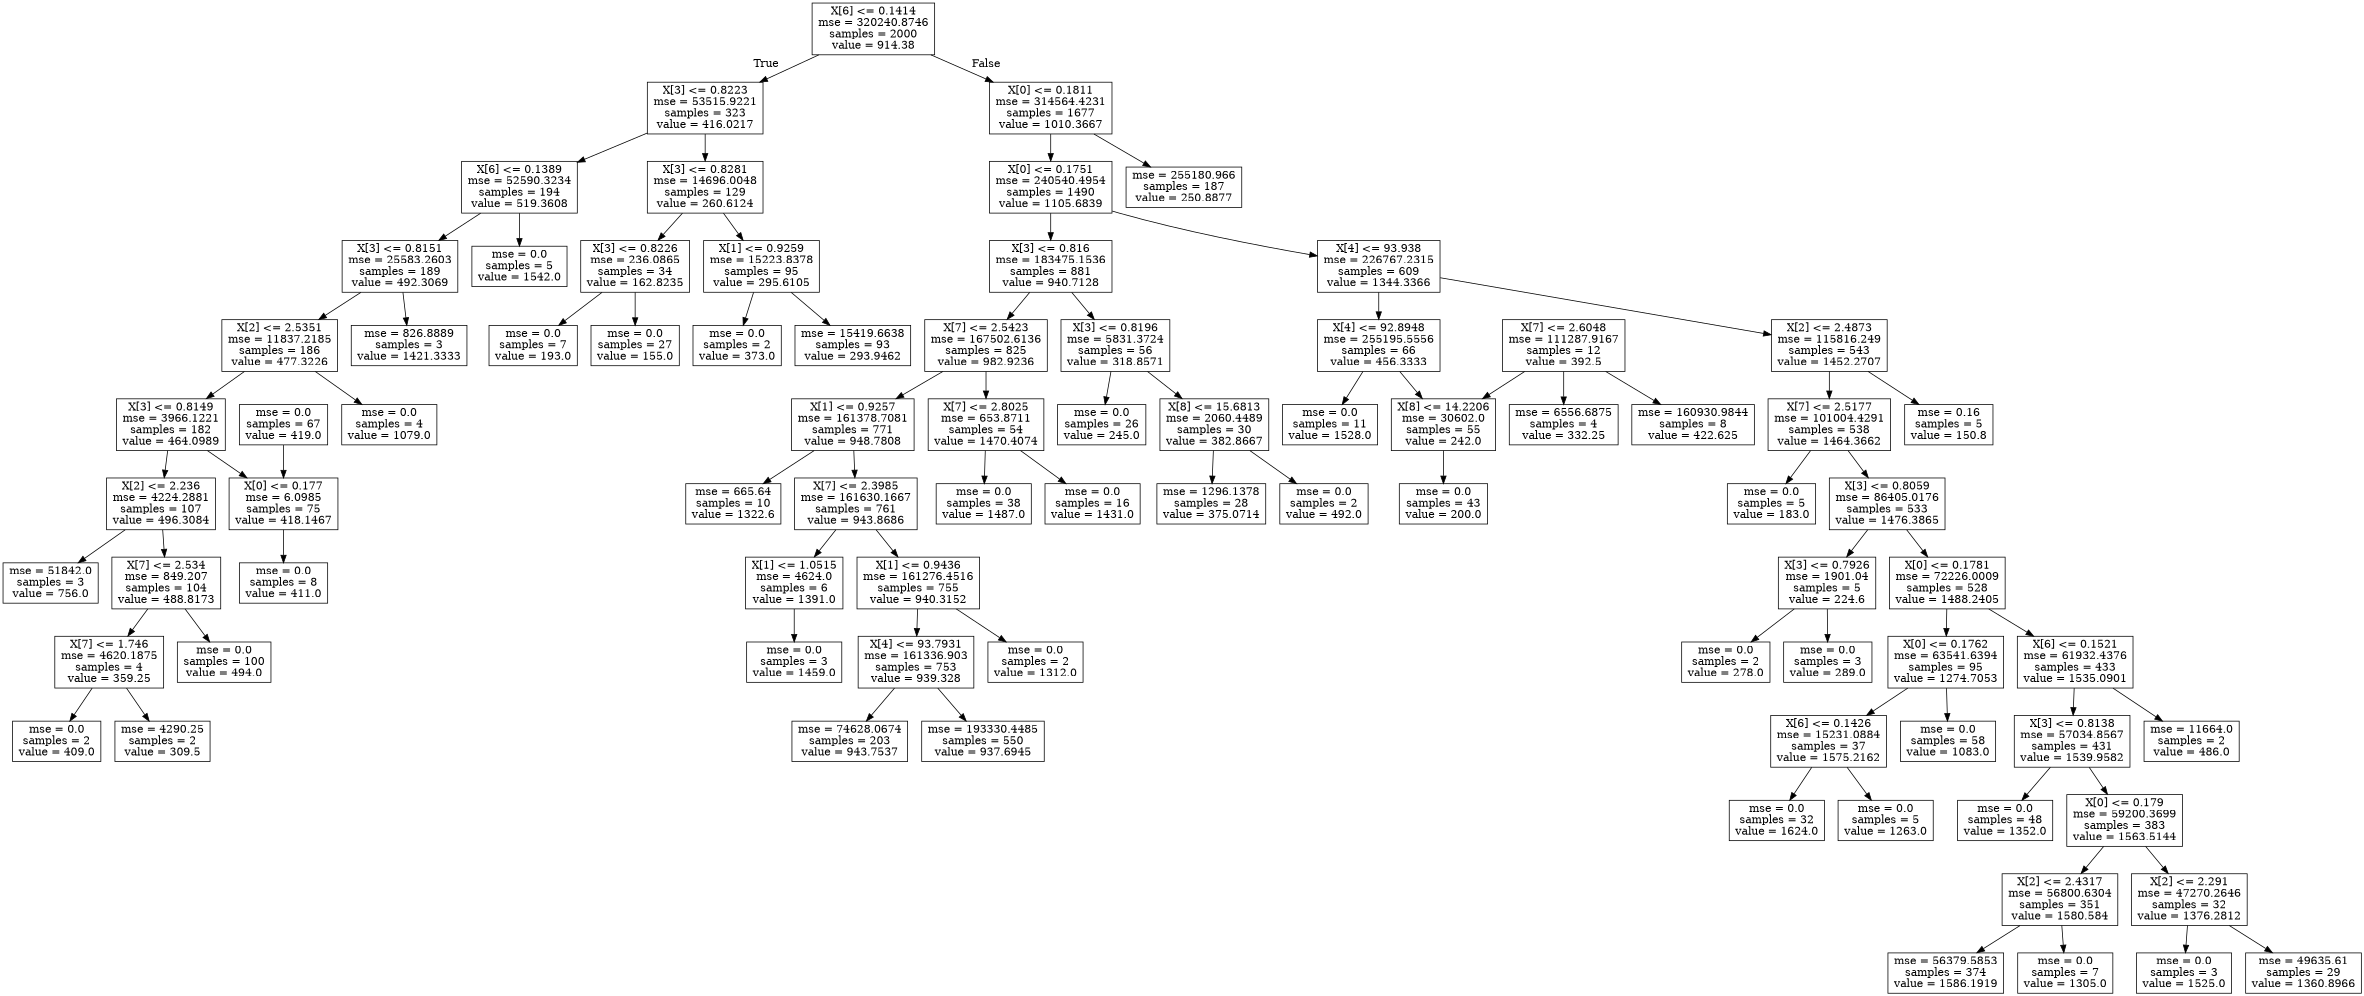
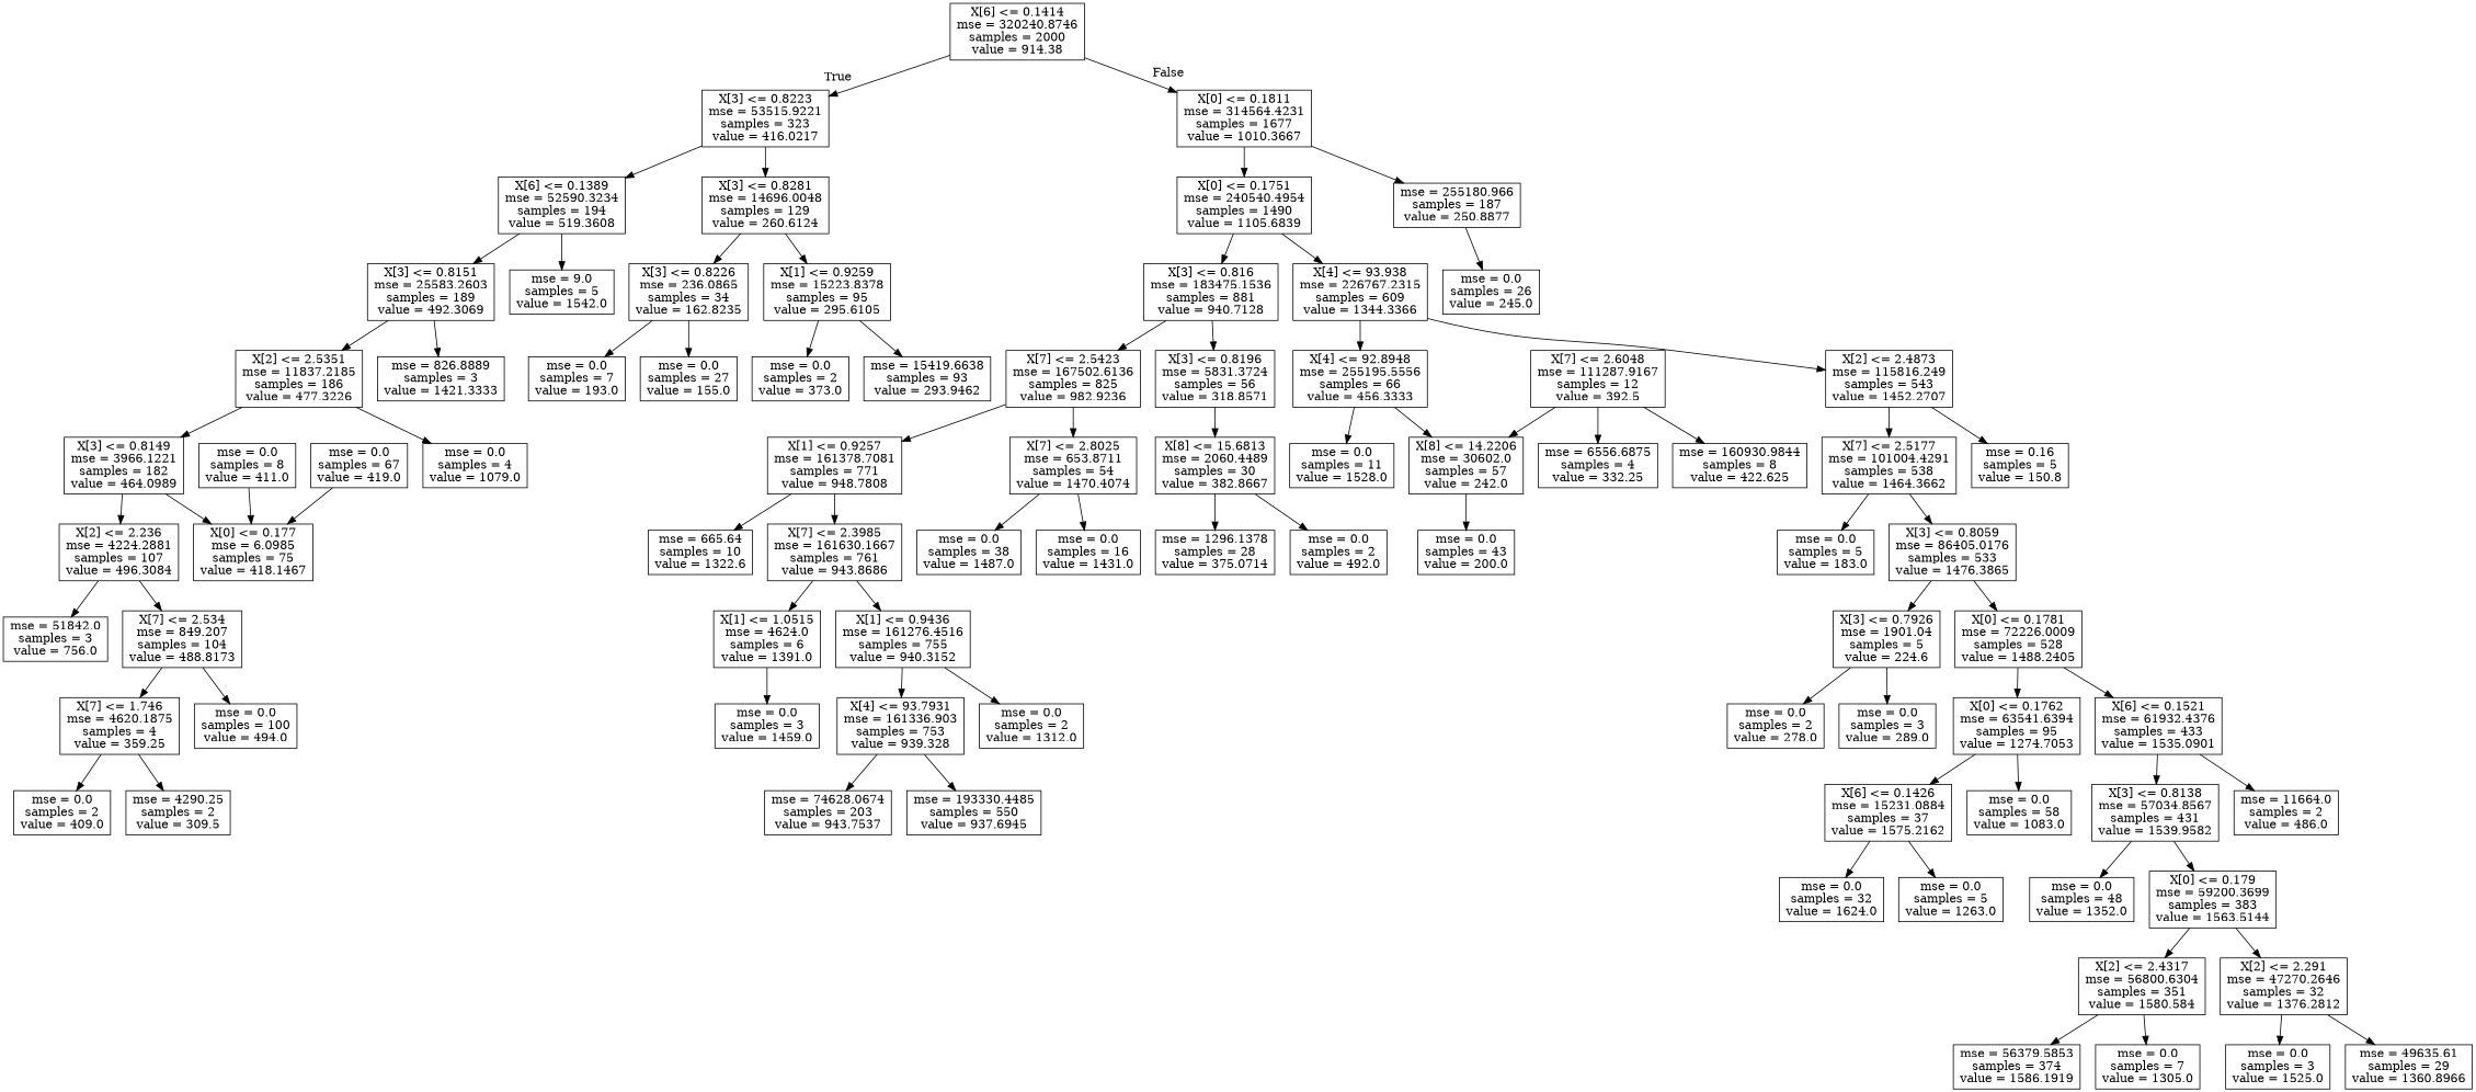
  digraph {
    node [shape=box]
    n1 [label="X[6] <= 0.1414\nmse = 320240.8746\nsamples = 2000\nvalue = 914.38"]
    n2 [label="X[3] <= 0.8223\nmse = 53515.9221\nsamples = 323\nvalue = 416.0217"]
    n3 [label="X[0] <= 0.1811\nmse = 314564.4231\nsamples = 1677\nvalue = 1010.3667"]
    n4 [label="X[6] <= 0.1389\nmse = 52590.3234\nsamples = 194\nvalue = 519.3608"]
    n5 [label="X[3] <= 0.8281\nmse = 14696.0048\nsamples = 129\nvalue = 260.6124"]
    n6 [label="X[0] <= 0.1751\nmse = 240540.4954\nsamples = 1490\nvalue = 1105.6839"]
    n7 [label="mse = 255180.966\nsamples = 187\nvalue = 250.8877"]
    n8 [label="X[3] <= 0.8151\nmse = 25583.2603\nsamples = 189\nvalue = 492.3069"]
-   n9 [label="mse = 0.0\nsamples = 5\nvalue = 1542.0"]
+   n9 [label="mse = 9.0\nsamples = 5\nvalue = 1542.0"]
    n10 [label="X[3] <= 0.8226\nmse = 236.0865\nsamples = 34\nvalue = 162.8235"]
    n11 [label="X[1] <= 0.9259\nmse = 15223.8378\nsamples = 95\nvalue = 295.6105"]
    n12 [label="X[2] <= 2.5351\nmse = 11837.2185\nsamples = 186\nvalue = 477.3226"]
    n13 [label="mse = 826.8889\nsamples = 3\nvalue = 1421.3333"]
    n14 [label="X[3] <= 0.8149\nmse = 3966.1221\nsamples = 182\nvalue = 464.0989"]
    n15 [label="mse = 0.0\nsamples = 4\nvalue = 1079.0"]
    n16 [label="X[2] <= 2.236\nmse = 4224.2881\nsamples = 107\nvalue = 496.3084"]
    n17 [label="X[0] <= 0.177\nmse = 6.0985\nsamples = 75\nvalue = 418.1467"]
    n18 [label="mse = 51842.0\nsamples = 3\nvalue = 756.0"]
    n19 [label="X[7] <= 2.534\nmse = 849.207\nsamples = 104\nvalue = 488.8173"]
    n20 [label="mse = 0.0\nsamples = 8\nvalue = 411.0"]
    n21 [label="X[7] <= 1.746\nmse = 4620.1875\nsamples = 4\nvalue = 359.25"]
    n22 [label="mse = 0.0\nsamples = 100\nvalue = 494.0"]
    n23 [label="mse = 0.0\nsamples = 2\nvalue = 409.0"]
    n24 [label="mse = 4290.25\nsamples = 2\nvalue = 309.5"]
    n25 [label="mse = 0.0\nsamples = 67\nvalue = 419.0"]
    n26 [label="mse = 0.0\nsamples = 7\nvalue = 193.0"]
    n27 [label="mse = 0.0\nsamples = 27\nvalue = 155.0"]
    n28 [label="mse = 0.0\nsamples = 2\nvalue = 373.0"]
    n29 [label="mse = 15419.6638\nsamples = 93\nvalue = 293.9462"]
    n30 [label="X[3] <= 0.816\nmse = 183475.1536\nsamples = 881\nvalue = 940.7128"]
    n31 [label="X[4] <= 93.938\nmse = 226767.2315\nsamples = 609\nvalue = 1344.3366"]
    n32 [label="X[7] <= 2.5423\nmse = 167502.6136\nsamples = 825\nvalue = 982.9236"]
    n33 [label="X[3] <= 0.8196\nmse = 5831.3724\nsamples = 56\nvalue = 318.8571"]
    n34 [label="X[4] <= 92.8948\nmse = 255195.5556\nsamples = 66\nvalue = 456.3333"]
    n35 [label="X[2] <= 2.4873\nmse = 115816.249\nsamples = 543\nvalue = 1452.2707"]
    n36 [label="X[1] <= 0.9257\nmse = 161378.7081\nsamples = 771\nvalue = 948.7808"]
    n37 [label="X[7] <= 2.8025\nmse = 653.8711\nsamples = 54\nvalue = 1470.4074"]
    n38 [label="mse = 0.0\nsamples = 26\nvalue = 245.0"]
    n39 [label="X[8] <= 15.6813\nmse = 2060.4489\nsamples = 30\nvalue = 382.8667"]
    n40 [label="mse = 665.64\nsamples = 10\nvalue = 1322.6"]
    n41 [label="X[7] <= 2.3985\nmse = 161630.1667\nsamples = 761\nvalue = 943.8686"]
    n42 [label="mse = 0.0\nsamples = 38\nvalue = 1487.0"]
    n43 [label="mse = 0.0\nsamples = 16\nvalue = 1431.0"]
    n44 [label="X[1] <= 1.0515\nmse = 4624.0\nsamples = 6\nvalue = 1391.0"]
    n45 [label="X[1] <= 0.9436\nmse = 161276.4516\nsamples = 755\nvalue = 940.3152"]
    n46 [label="mse = 0.0\nsamples = 3\nvalue = 1459.0"]
    n47 [label="X[4] <= 93.7931\nmse = 161336.903\nsamples = 753\nvalue = 939.328"]
    n48 [label="mse = 0.0\nsamples = 2\nvalue = 1312.0"]
    n49 [label="mse = 74628.0674\nsamples = 203\nvalue = 943.7537"]
    n50 [label="mse = 193330.4485\nsamples = 550\nvalue = 937.6945"]
    n51 [label="mse = 1296.1378\nsamples = 28\nvalue = 375.0714"]
    n52 [label="mse = 0.0\nsamples = 2\nvalue = 492.0"]
    n53 [label="mse = 0.0\nsamples = 11\nvalue = 1528.0"]
-   n54 [label="X[8] <= 14.2206\nmse = 30602.0\nsamples = 55\nvalue = 242.0"]
+   n54 [label="X[8] <= 14.2206\nmse = 30602.0\nsamples = 57\nvalue = 242.0"]
    n55 [label="X[7] <= 2.5177\nmse = 101004.4291\nsamples = 538\nvalue = 1464.3662"]
    n56 [label="mse = 0.16\nsamples = 5\nvalue = 150.8"]
    n57 [label="mse = 0.0\nsamples = 43\nvalue = 200.0"]
    n58 [label="X[7] <= 2.6048\nmse = 111287.9167\nsamples = 12\nvalue = 392.5"]
    n59 [label="mse = 6556.6875\nsamples = 4\nvalue = 332.25"]
    n60 [label="mse = 160930.9844\nsamples = 8\nvalue = 422.625"]
    n61 [label="mse = 0.0\nsamples = 5\nvalue = 183.0"]
    n62 [label="X[3] <= 0.8059\nmse = 86405.0176\nsamples = 533\nvalue = 1476.3865"]
    n63 [label="X[3] <= 0.7926\nmse = 1901.04\nsamples = 5\nvalue = 224.6"]
    n64 [label="X[0] <= 0.1781\nmse = 72226.0009\nsamples = 528\nvalue = 1488.2405"]
    n65 [label="mse = 0.0\nsamples = 2\nvalue = 278.0"]
    n66 [label="mse = 0.0\nsamples = 3\nvalue = 289.0"]
    n67 [label="X[0] <= 0.1762\nmse = 63541.6394\nsamples = 95\nvalue = 1274.7053"]
    n68 [label="X[6] <= 0.1521\nmse = 61932.4376\nsamples = 433\nvalue = 1535.0901"]
    n69 [label="X[6] <= 0.1426\nmse = 15231.0884\nsamples = 37\nvalue = 1575.2162"]
    n70 [label="mse = 0.0\nsamples = 58\nvalue = 1083.0"]
    n71 [label="X[3] <= 0.8138\nmse = 57034.8567\nsamples = 431\nvalue = 1539.9582"]
    n72 [label="mse = 11664.0\nsamples = 2\nvalue = 486.0"]
    n73 [label="mse = 0.0\nsamples = 32\nvalue = 1624.0"]
    n74 [label="mse = 0.0\nsamples = 5\nvalue = 1263.0"]
    n75 [label="mse = 0.0\nsamples = 48\nvalue = 1352.0"]
    n76 [label="X[0] <= 0.179\nmse = 59200.3699\nsamples = 383\nvalue = 1563.5144"]
    n77 [label="X[2] <= 2.4317\nmse = 56800.6304\nsamples = 351\nvalue = 1580.584"]
    n78 [label="X[2] <= 2.291\nmse = 47270.2646\nsamples = 32\nvalue = 1376.2812"]
    n79 [label="mse = 56379.5853\nsamples = 374\nvalue = 1586.1919"]
    n80 [label="mse = 0.0\nsamples = 7\nvalue = 1305.0"]
    n81 [label="mse = 0.0\nsamples = 3\nvalue = 1525.0"]
    n82 [label="mse = 49635.61\nsamples = 29\nvalue = 1360.8966"]
    n1 -> n2 [headlabel=True labelangle=45 labeldistance=2.5]
    n1 -> n3 [headlabel=False labelangle=-45 labeldistance=2.5]
    n2 -> n4
    n2 -> n5
    n3 -> n6
    n3 -> n7
    n4 -> n8
    n4 -> n9
    n5 -> n10
    n5 -> n11
    n6 -> n30
    n6 -> n31
    n8 -> n12
    n8 -> n13
    n10 -> n26
    n10 -> n27
    n11 -> n28
    n11 -> n29
    n12 -> n14
    n12 -> n15
    n14 -> n16
    n14 -> n17
    n16 -> n18
    n16 -> n19
-   n17 -> n20
+   n20 -> n17
    n19 -> n21
    n19 -> n22
    n21 -> n23
    n21 -> n24
    n25 -> n17
    n30 -> n32
    n30 -> n33
    n31 -> n34
    n31 -> n35
    n32 -> n36
    n32 -> n37
-   n33 -> n38
+   n7 -> n38
    n33 -> n39
    n34 -> n53
    n34 -> n54
    n35 -> n55
    n35 -> n56
    n36 -> n40
    n36 -> n41
    n37 -> n42
    n37 -> n43
    n39 -> n51
    n39 -> n52
    n41 -> n44
    n41 -> n45
    n44 -> n46
    n45 -> n47
    n45 -> n48
    n47 -> n49
    n47 -> n50
    n54 -> n57
    n55 -> n61
    n55 -> n62
    n58 -> n54
    n58 -> n59
    n58 -> n60
    n62 -> n63
    n62 -> n64
    n63 -> n65
    n63 -> n66
    n64 -> n67
    n64 -> n68
    n67 -> n69
    n67 -> n70
    n68 -> n71
    n68 -> n72
    n69 -> n73
    n69 -> n74
    n71 -> n75
    n71 -> n76
    n76 -> n77
    n76 -> n78
    n77 -> n79
    n77 -> n80
    n78 -> n81
    n78 -> n82
  }
